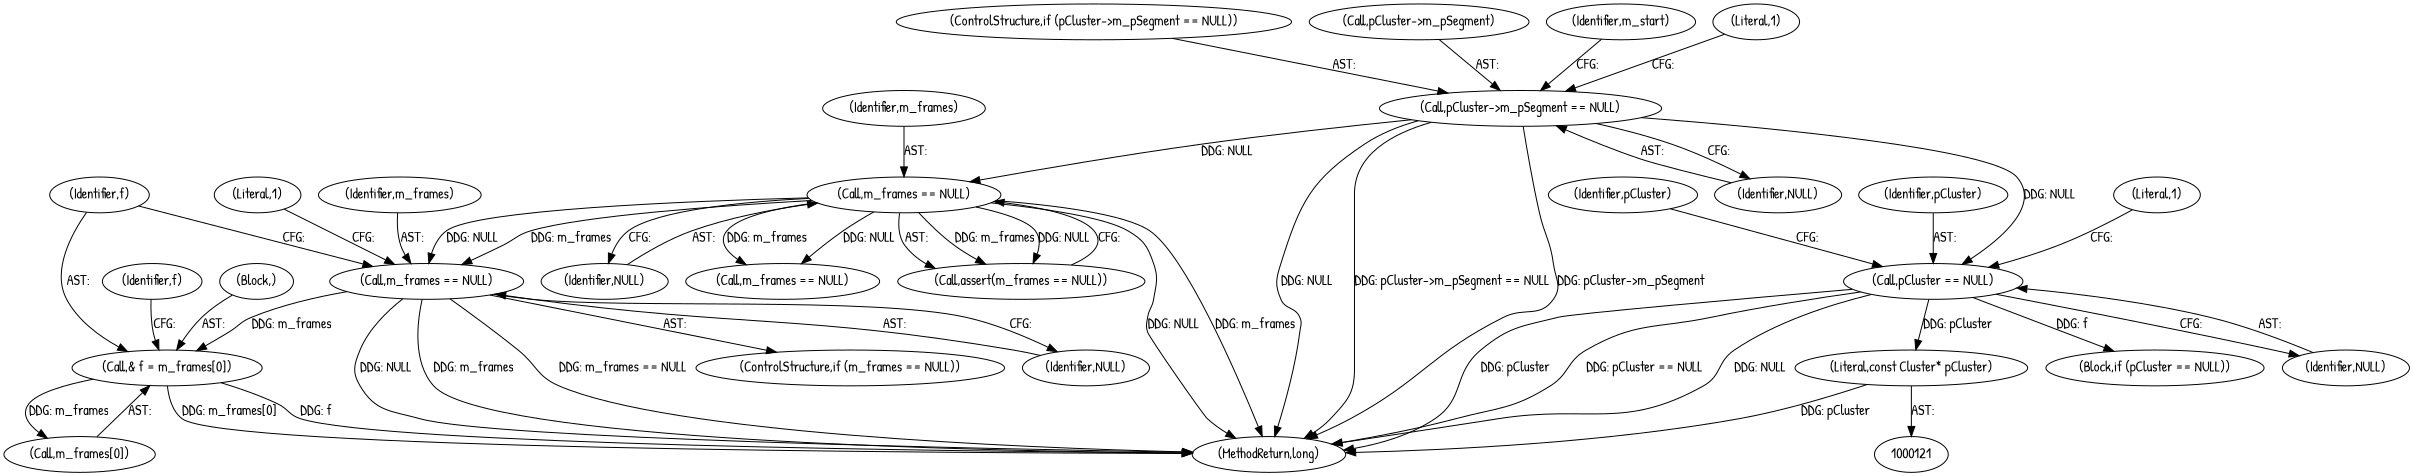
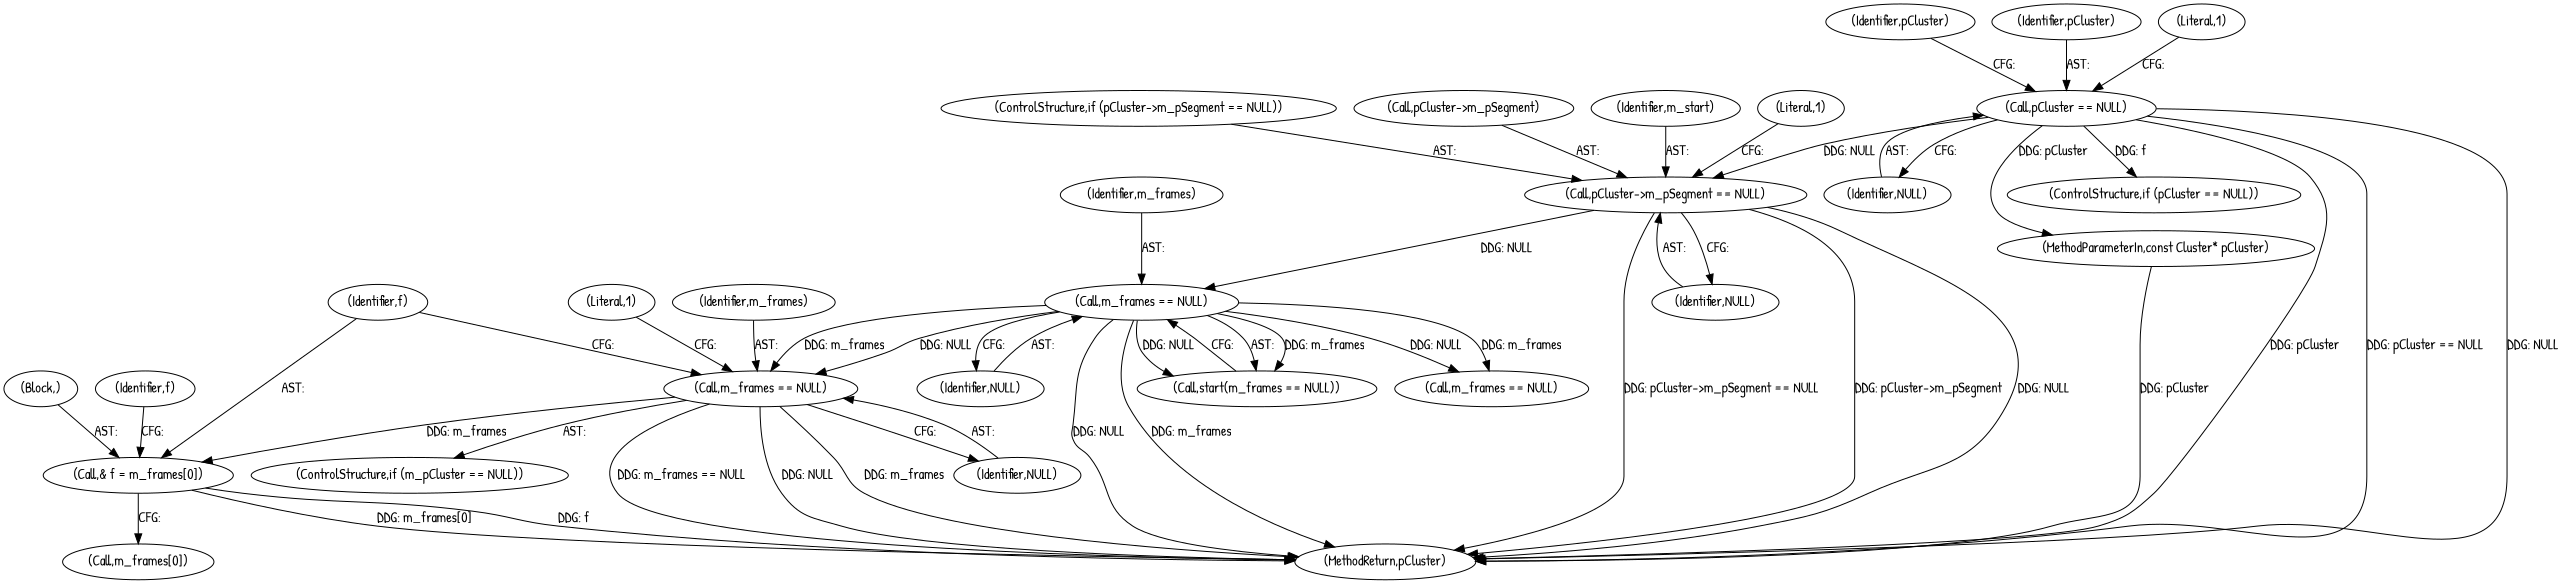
  digraph {
    fontname="Patrick Hand"
    node [fontname="Patrick Hand"]
    edge [fontname="Patrick Hand"]
    n1 [label="(Call,& f = m_frames[0])"]
-   n2 [label="(MethodReturn,long)"]
+   n2 [label="(MethodReturn,pCluster)"]
    n3 [label="(Call,m_frames[0])"]
    n4 [label="(Block,)"]
    n5 [label="(Call,m_frames == NULL)"]
    n6 [label="(Identifier,NULL)"]
-   n7 [label="(ControlStructure,if (m_frames == NULL))"]
+   n7 [label="(ControlStructure,if (m_pCluster == NULL))"]
    n8 [label="(Call,m_frames == NULL)"]
    n9 [label="(Call,m_frames == NULL)"]
-   n10 [label="(Call,assert(m_frames == NULL))"]
+   n10 [label="(Call,start(m_frames == NULL))"]
    n11 [label="(Identifier,NULL)"]
    n12 [label="(Call,pCluster->m_pSegment == NULL)"]
    n13 [label="(Identifier,NULL)"]
    n14 [label="(ControlStructure,if (pCluster->m_pSegment == NULL))"]
    n15 [label="(Call,pCluster == NULL)"]
-   n16 [label="(Block,if (pCluster == NULL))"]
+   n16 [label="(ControlStructure,if (pCluster == NULL))"]
    n17 [label="(Identifier,NULL)"]
-   n18 [label="(Literal,const Cluster* pCluster)"]
-   1000121
+   n18 [label="(MethodParameterIn,const Cluster* pCluster)"]
    n20 [label="(Call,pCluster->m_pSegment)"]
    n21 [label="(Identifier,pCluster)"]
    n22 [label="(Identifier,m_start)"]
    n23 [label="(Identifier,pCluster)"]
    n24 [label="(Literal,1)"]
    n25 [label="(Identifier,f)"]
    n26 [label="(Literal,1)"]
    n27 [label="(Literal,1)"]
    n28 [label="(Identifier,f)"]
    n29 [label="(Identifier,m_frames)"]
    n30 [label="(Identifier,m_frames)"]
    n1 -> n2 [label="DDG: m_frames[0]"]
    n1 -> n2 [label="DDG: f"]
-   n1 -> n3 [label="DDG: m_frames"]
-   n3 -> n1 [label="AST: "]
+   n1 -> n3 [label="CFG: "]
    n4 -> n1 [label="AST: "]
    n5 -> n1 [label="DDG: m_frames"]
    n5 -> n2 [label="DDG: m_frames == NULL"]
    n5 -> n2 [label="DDG: NULL"]
    n5 -> n2 [label="DDG: m_frames"]
    n5 -> n6 [label="CFG: "]
    n5 -> n7 [label="AST: "]
    n6 -> n5 [label="AST: "]
    n8 -> n2 [label="DDG: NULL"]
    n8 -> n2 [label="DDG: m_frames"]
    n8 -> n5 [label="DDG: m_frames"]
    n8 -> n5 [label="DDG: NULL"]
    n8 -> n9 [label="DDG: m_frames"]
    n8 -> n9 [label="DDG: NULL"]
    n8 -> n10 [label="AST: "]
    n8 -> n10 [label="DDG: m_frames"]
    n8 -> n10 [label="DDG: NULL"]
    n8 -> n11 [label="CFG: "]
    n10 -> n8 [label="CFG: "]
    n11 -> n8 [label="AST: "]
    n12 -> n2 [label="DDG: pCluster->m_pSegment == NULL"]
    n12 -> n2 [label="DDG: pCluster->m_pSegment"]
    n12 -> n2 [label="DDG: NULL"]
    n12 -> n8 [label="DDG: NULL"]
    n12 -> n13 [label="CFG: "]
    n13 -> n12 [label="AST: "]
    n14 -> n12 [label="AST: "]
    n15 -> n2 [label="DDG: pCluster"]
    n15 -> n2 [label="DDG: pCluster == NULL"]
    n15 -> n2 [label="DDG: NULL"]
-   n12 -> n15 [label="DDG: NULL"]
+   n15 -> n12 [label="DDG: NULL"]
    n15 -> n16 [label="DDG: f"]
    n15 -> n17 [label="CFG: "]
    n15 -> n18 [label="DDG: pCluster"]
    n17 -> n15 [label="AST: "]
    n18 -> n2 [label="DDG: pCluster"]
-   n18 -> 1000121 [label="AST: "]
    n20 -> n12 [label="AST: "]
    n21 -> n15 [label="CFG: "]
-   n22 -> n12 [label="CFG: "]
+   n22 -> n12 [label="AST: "]
    n23 -> n15 [label="AST: "]
    n24 -> n15 [label="CFG: "]
    n25 -> n1 [label="CFG: "]
    n26 -> n12 [label="CFG: "]
    n27 -> n5 [label="CFG: "]
    n28 -> n1 [label="AST: "]
    n28 -> n5 [label="CFG: "]
    n29 -> n5 [label="AST: "]
    n30 -> n8 [label="AST: "]
  }
